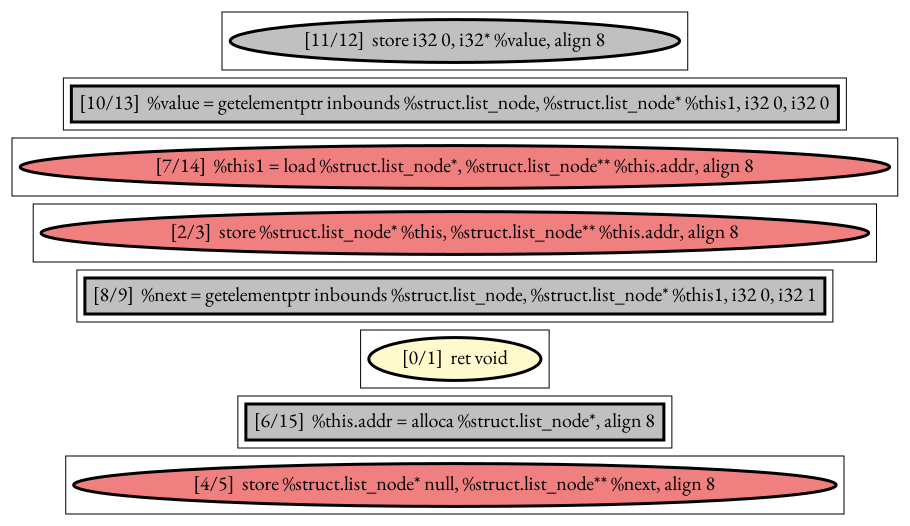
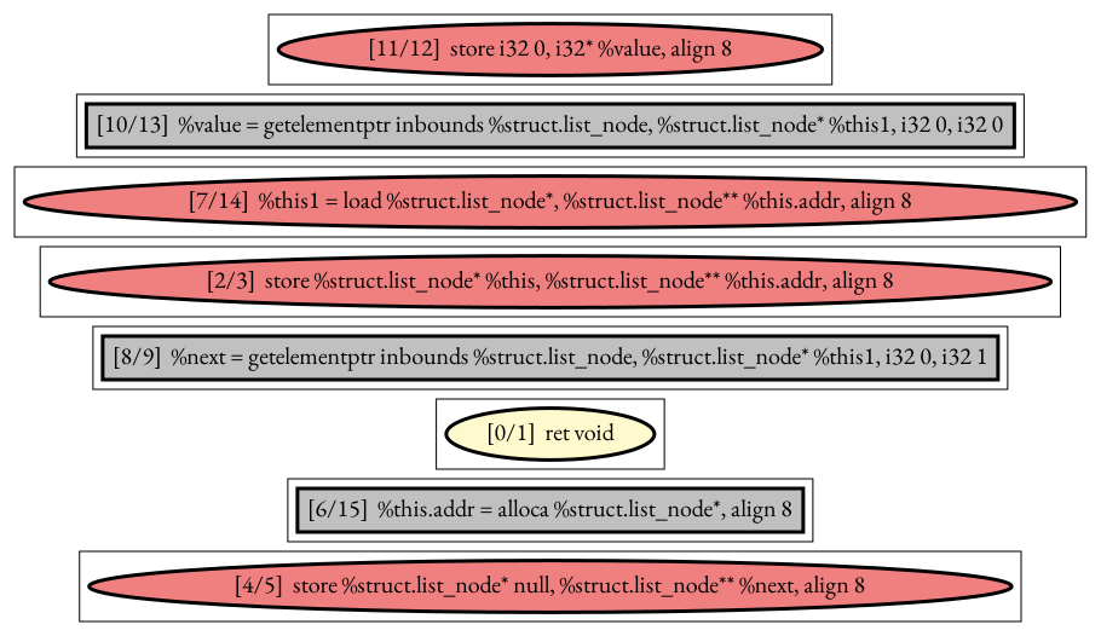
  digraph {
    rankdir=LR
    fontname="EB Garamond"
    node [fillcolor=lightcoral fontsize=20 penwidth=3.0 shape=ellipse style=filled fontname="EB Garamond"]
    n1 [label="[4/5]  store %struct.list_node* null, %struct.list_node** %next, align 8"]
    n2 [fillcolor=grey label="[6/15]  %this.addr = alloca %struct.list_node*, align 8" shape=rectangle]
    n3 [fillcolor=lemonchiffon label="[0/1]  ret void"]
    n4 [fillcolor=grey label="[8/9]  %next = getelementptr inbounds %struct.list_node, %struct.list_node* %this1, i32 0, i32 1" shape=rectangle]
    n5 [label="[2/3]  store %struct.list_node* %this, %struct.list_node** %this.addr, align 8"]
    n6 [label="[7/14]  %this1 = load %struct.list_node*, %struct.list_node** %this.addr, align 8"]
    n7 [fillcolor=grey label="[10/13]  %value = getelementptr inbounds %struct.list_node, %struct.list_node* %this1, i32 0, i32 0" shape=rectangle]
-   n8 [fillcolor=grey label="[11/12]  store i32 0, i32* %value, align 8"]
+   n8 [label="[11/12]  store i32 0, i32* %value, align 8"]
    subgraph cluster_1 {
      n1
    }
    subgraph cluster_2 {
      n2
    }
    subgraph cluster_3 {
      n3
    }
    subgraph cluster_4 {
      n4
    }
    subgraph cluster_5 {
      n5
    }
    subgraph cluster_6 {
      n6
    }
    subgraph cluster_7 {
      n7
    }
    subgraph cluster_8 {
      n8
    }
  }
